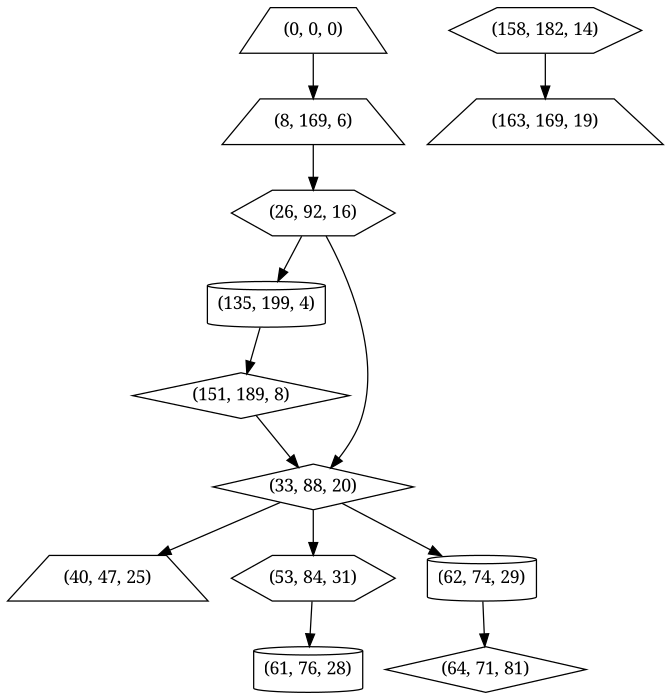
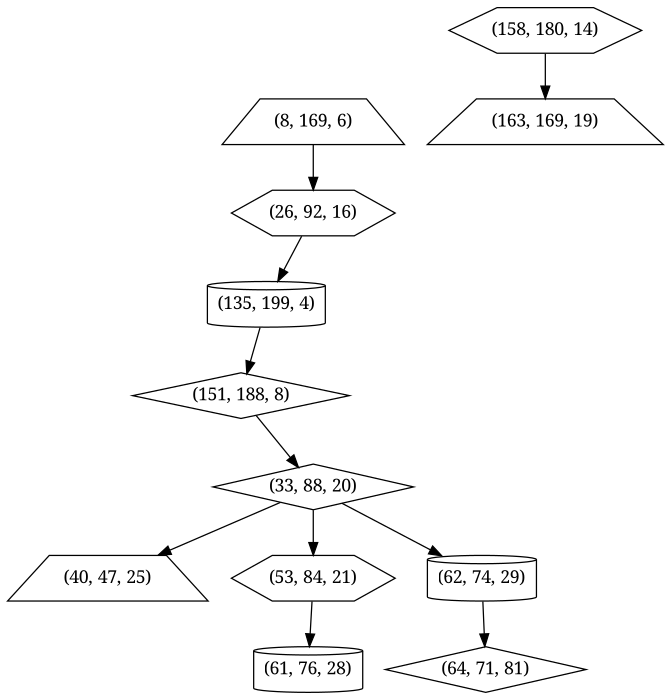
  digraph {
    fontname="Noto Serif"
    node [fontname="Noto Serif" shape=trapezium]
    edge [fontname="Noto Serif"]
    n1 [label="(8, 169, 6)"]
-   "(0, 0, 0)"
    "(26, 92, 16)" [shape=hexagon]
    "(135, 199, 4)" [shape=cylinder]
-   "(151, 189, 8)" [shape=diamond]
+   "(151, 189, 8)" [shape=diamond label="(151, 188, 8)"]
    "(33, 88, 20)" [shape=diamond]
    "(40, 47, 25)"
-   "(53, 84, 21)" [shape=hexagon label="(53, 84, 31)"]
+   "(53, 84, 21)" [shape=hexagon]
    "(62, 74, 29)" [shape=cylinder]
    "(61, 76, 28)" [shape=cylinder]
    n11 [label="(64, 71, 81)" shape=diamond]
-   "(158, 182, 14)" [shape=hexagon]
+   "(158, 182, 14)" [shape=hexagon label="(158, 180, 14)"]
    "(163, 169, 19)"
    n1 -> "(26, 92, 16)"
-   "(0, 0, 0)" -> n1
    "(26, 92, 16)" -> "(135, 199, 4)"
-   "(26, 92, 16)" -> "(33, 88, 20)"
    "(135, 199, 4)" -> "(151, 189, 8)"
    "(151, 189, 8)" -> "(33, 88, 20)"
    "(33, 88, 20)" -> "(40, 47, 25)"
    "(33, 88, 20)" -> "(53, 84, 21)"
    "(33, 88, 20)" -> "(62, 74, 29)"
    "(53, 84, 21)" -> "(61, 76, 28)"
    "(62, 74, 29)" -> n11
    "(158, 182, 14)" -> "(163, 169, 19)"
  }
